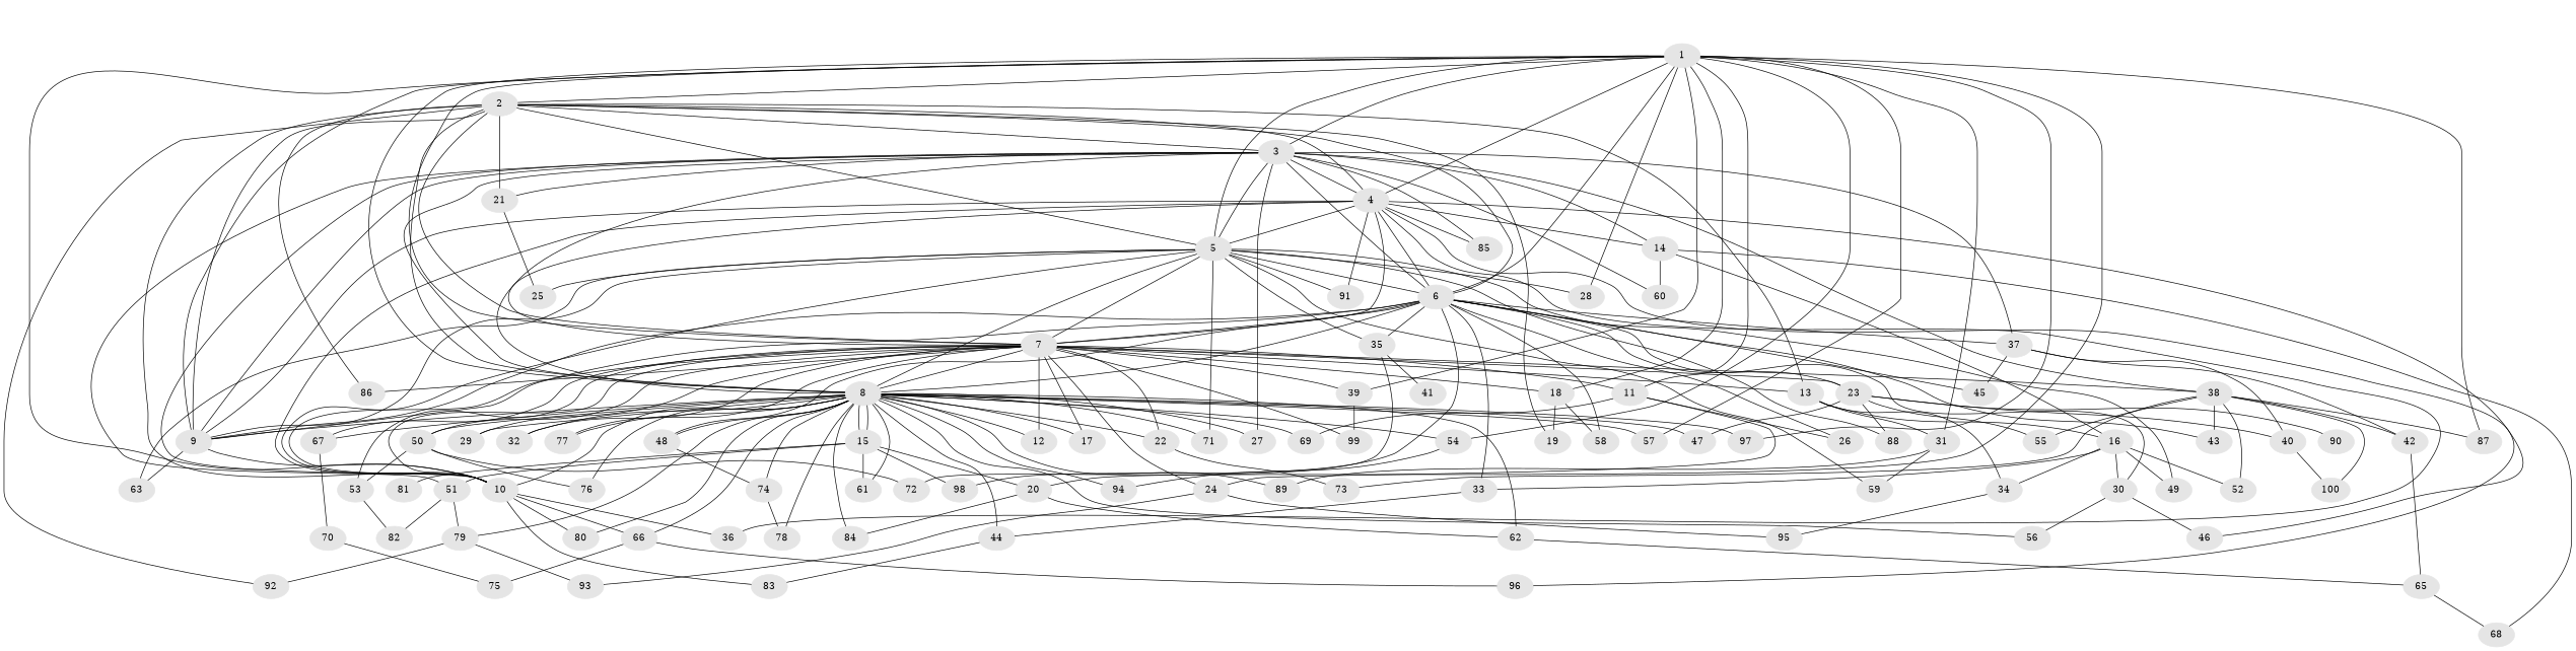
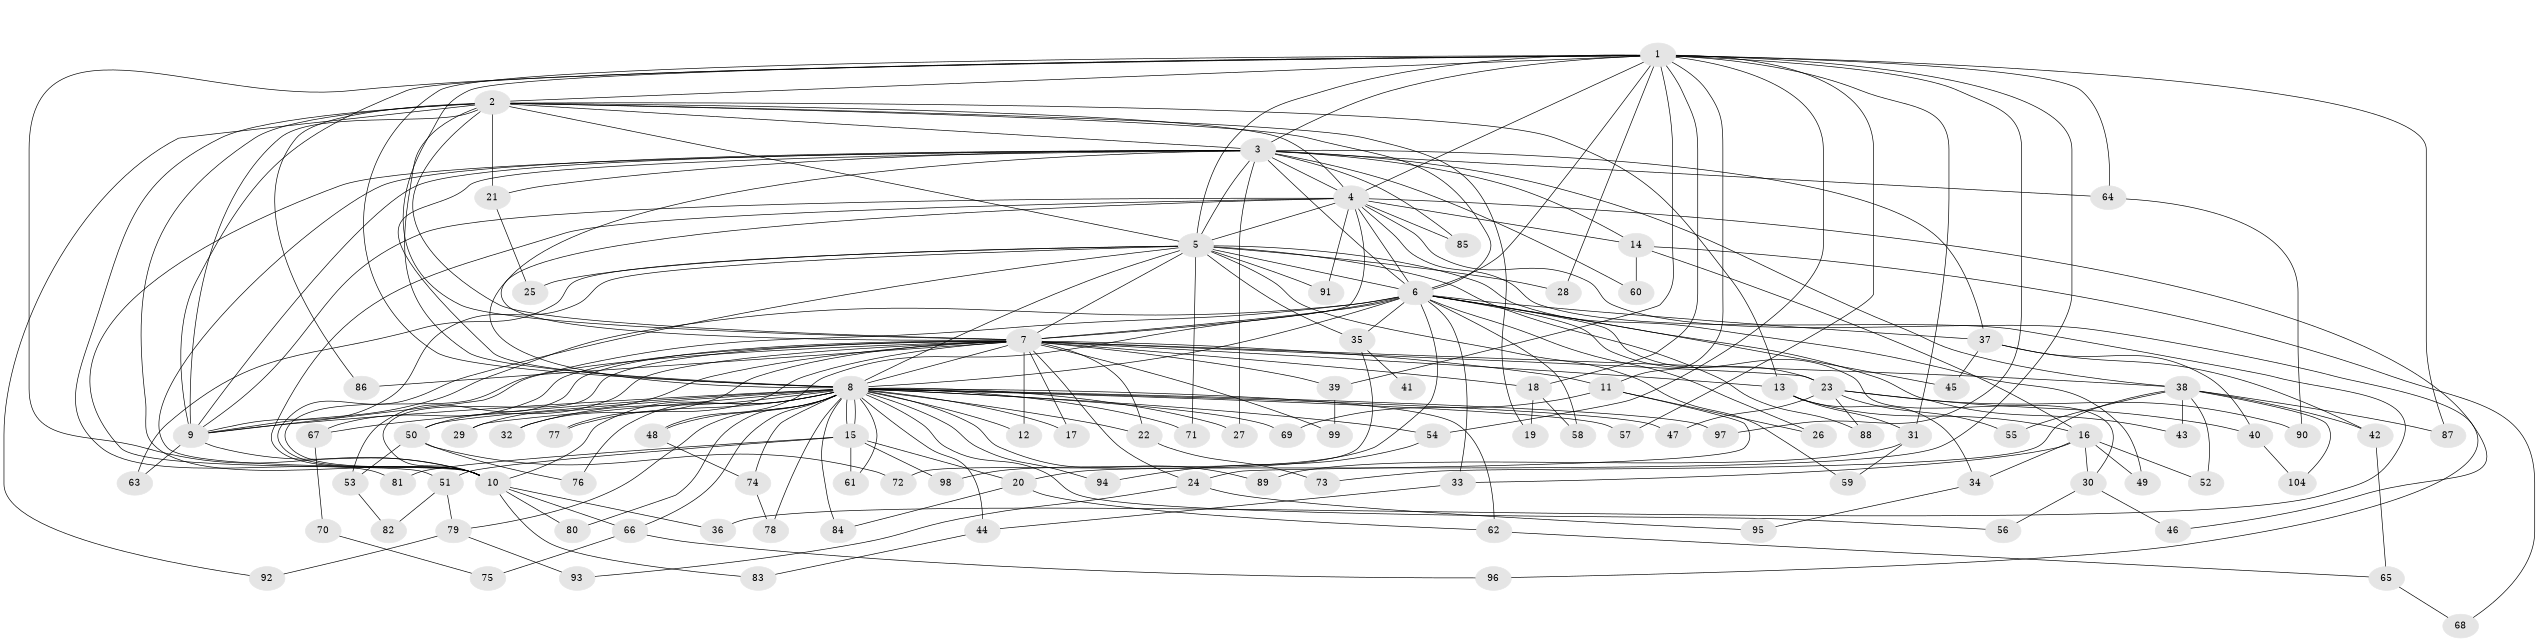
  graph {
    node [color=gray90 style=filled]
    1
    2
    3
    4
    5
    6
    7
    8
    9
    10
    11
    18
    20
    28
    31
    39
    54
    57
+   64
    87
    97
    13
    19
    21
    81
    86
    92
    14
    27
    37
    38
    51
    60
    85
    36
    46
    91
    96
    25
    35
    49
    59
    63
    71
    88
    23
    26
    30
    33
    43
    45
    48
    58
    98
    12
    17
    22
    24
    29
    32
    50
    53
    67
    77
    99
    15
    44
    47
    56
    61
    62
    66
    69
    74
    76
    78
    79
    80
    84
    89
    94
    83
    90
    16
    34
    68
    40
    42
    52
    73
    55
-   100
+   100 [label=104]
    82
    41
    72
    93
    95
    70
    65
    75
    1 -- 2
    1 -- 3
    1 -- 4
    1 -- 5
    1 -- 6
    1 -- 7
    1 -- 8
    1 -- 9
    1 -- 10
    1 -- 11
    1 -- 18
    1 -- 20
    1 -- 28
    1 -- 31
    1 -- 39
    1 -- 54
    1 -- 57
+   1 -- 64
    1 -- 87
    1 -- 97
    2 -- 3
    2 -- 4
    2 -- 5
    2 -- 6
    2 -- 7
    2 -- 8
    2 -- 9
    2 -- 10
    2 -- 13
    2 -- 19
    2 -- 21
+   2 -- 81
    2 -- 86
    2 -- 92
    3 -- 4
    3 -- 5
    3 -- 6
    3 -- 7
    3 -- 8
    3 -- 9
    3 -- 10
+   3 -- 64
    3 -- 21
    3 -- 14
    3 -- 27
    3 -- 37
    3 -- 38
    3 -- 51
    3 -- 60
    3 -- 85
    4 -- 5
    4 -- 6
    4 -- 7
    4 -- 8
    4 -- 9
    4 -- 10
    4 -- 14
    4 -- 85
    4 -- 36
    4 -- 46
    4 -- 91
    4 -- 96
    5 -- 6
    5 -- 7
    5 -- 8
    5 -- 9
    5 -- 10
    5 -- 28
    5 -- 91
    5 -- 25
    5 -- 35
    5 -- 49
    5 -- 59
    5 -- 63
    5 -- 71
    5 -- 88
    6 -- 7
    6 -- 8
    6 -- 9
    6 -- 10
    6 -- 37
    6 -- 35
    6 -- 23
    6 -- 26
    6 -- 30
    6 -- 33
    6 -- 43
    6 -- 45
    6 -- 48
    6 -- 58
    6 -- 98
    7 -- 8
    7 -- 9
    7 -- 10
    7 -- 11
    7 -- 18
    7 -- 39
    7 -- 13
    7 -- 86
    7 -- 38
    7 -- 23
    7 -- 12
    7 -- 17
    7 -- 22
    7 -- 24
    7 -- 29
    7 -- 32
    7 -- 50
    7 -- 53
    7 -- 67
    7 -- 77
    7 -- 99
    8 -- 9
    8 -- 10
    8 -- 54
    8 -- 57
    8 -- 97
    8 -- 27
    8 -- 71
    8 -- 48
    8 -- 12
    8 -- 17
    8 -- 22
    8 -- 29
    8 -- 32
    8 -- 50
    8 -- 67
    8 -- 77
    8 -- 15
    8 -- 15
    8 -- 44
    8 -- 47
    8 -- 56
    8 -- 61
    8 -- 62
    8 -- 66
    8 -- 69
    8 -- 74
    8 -- 76
    8 -- 78
    8 -- 79
    8 -- 80
    8 -- 84
    8 -- 89
    8 -- 94
    9 -- 10
    9 -- 63
    10 -- 36
    10 -- 66
    10 -- 80
    10 -- 83
    11 -- 26
    11 -- 24
    11 -- 69
    18 -- 19
    18 -- 58
    20 -- 62
    20 -- 84
    31 -- 59
    31 -- 89
    39 -- 99
    54 -- 94
+   64 -- 90
    13 -- 31
    13 -- 16
    13 -- 34
    21 -- 25
    14 -- 60
    14 -- 16
    14 -- 68
    37 -- 45
    37 -- 40
    37 -- 42
    38 -- 87
    38 -- 43
    38 -- 42
    38 -- 52
    38 -- 73
    38 -- 55
    38 -- 100
    51 -- 79
    51 -- 82
    35 -- 41
    35 -- 72
    23 -- 88
    23 -- 47
    23 -- 90
    23 -- 40
    23 -- 55
    30 -- 46
    30 -- 56
    33 -- 44
    48 -- 74
    22 -- 73
    24 -- 93
    24 -- 95
    50 -- 53
    50 -- 76
    50 -- 72
    53 -- 82
    67 -- 70
    15 -- 20
    15 -- 81
    15 -- 51
    15 -- 98
    15 -- 61
    44 -- 83
    62 -- 65
    66 -- 96
    66 -- 75
    74 -- 78
    79 -- 92
    79 -- 93
    16 -- 49
    16 -- 30
    16 -- 33
    16 -- 34
    16 -- 52
    34 -- 95
    40 -- 100
    42 -- 65
    70 -- 75
    65 -- 68
  }
